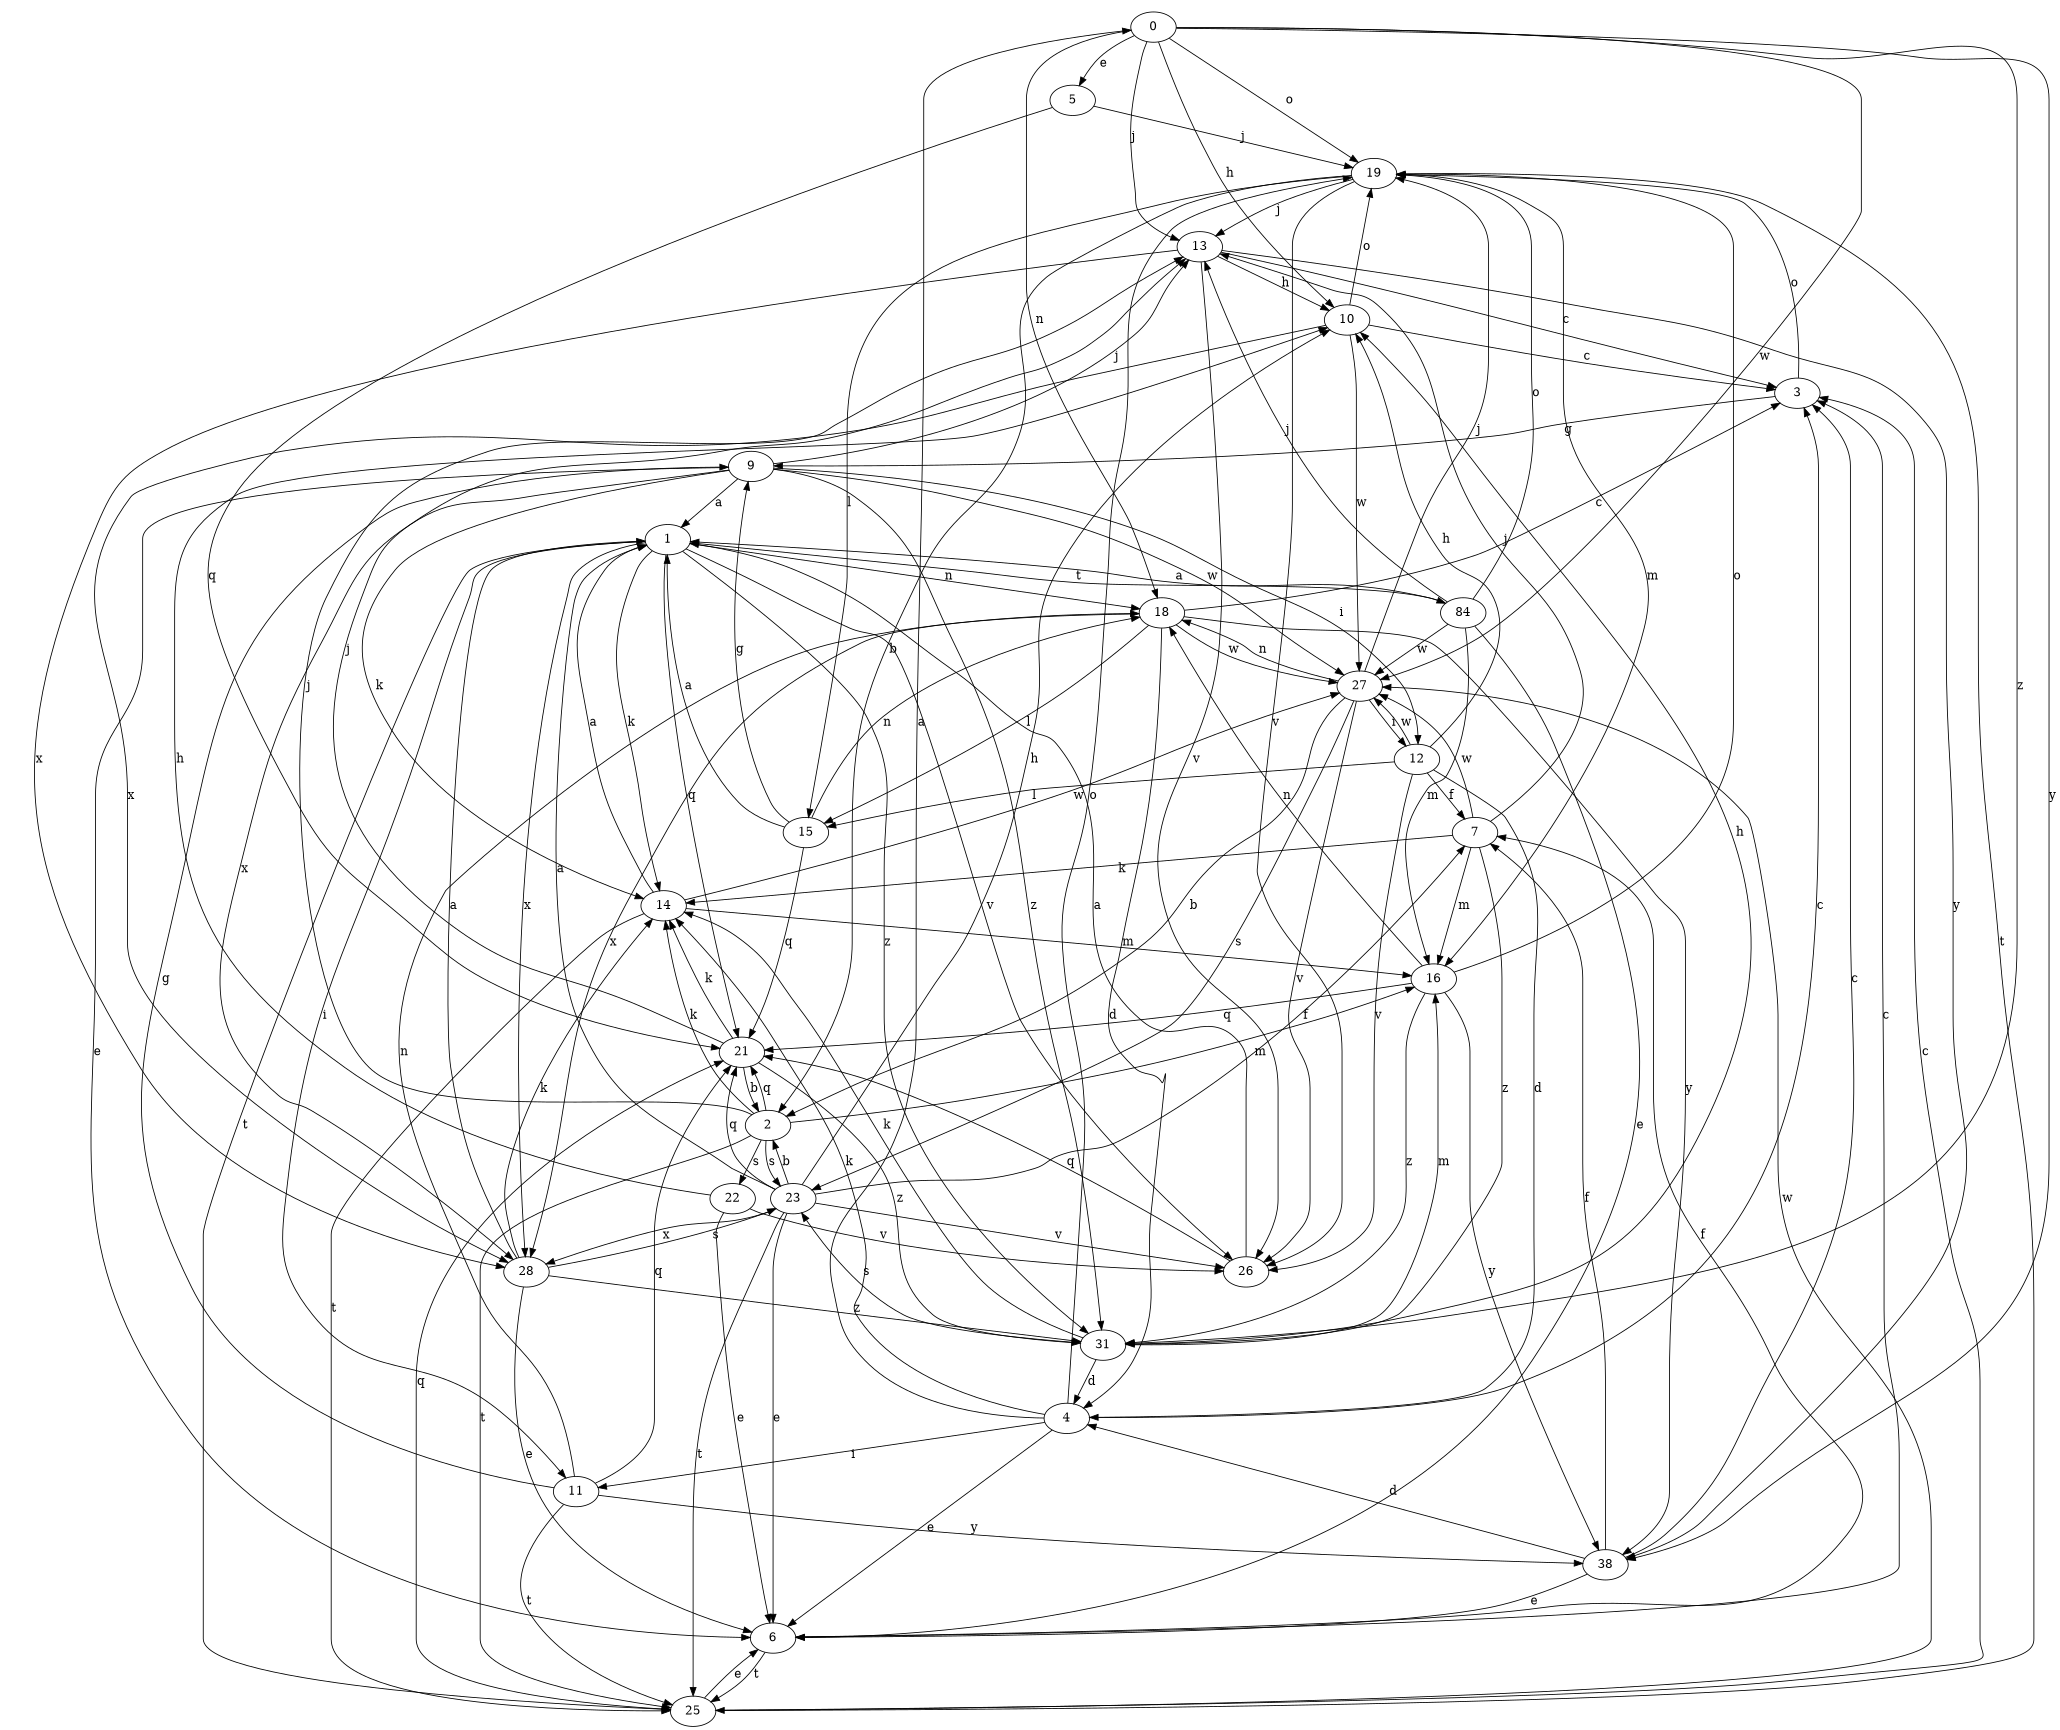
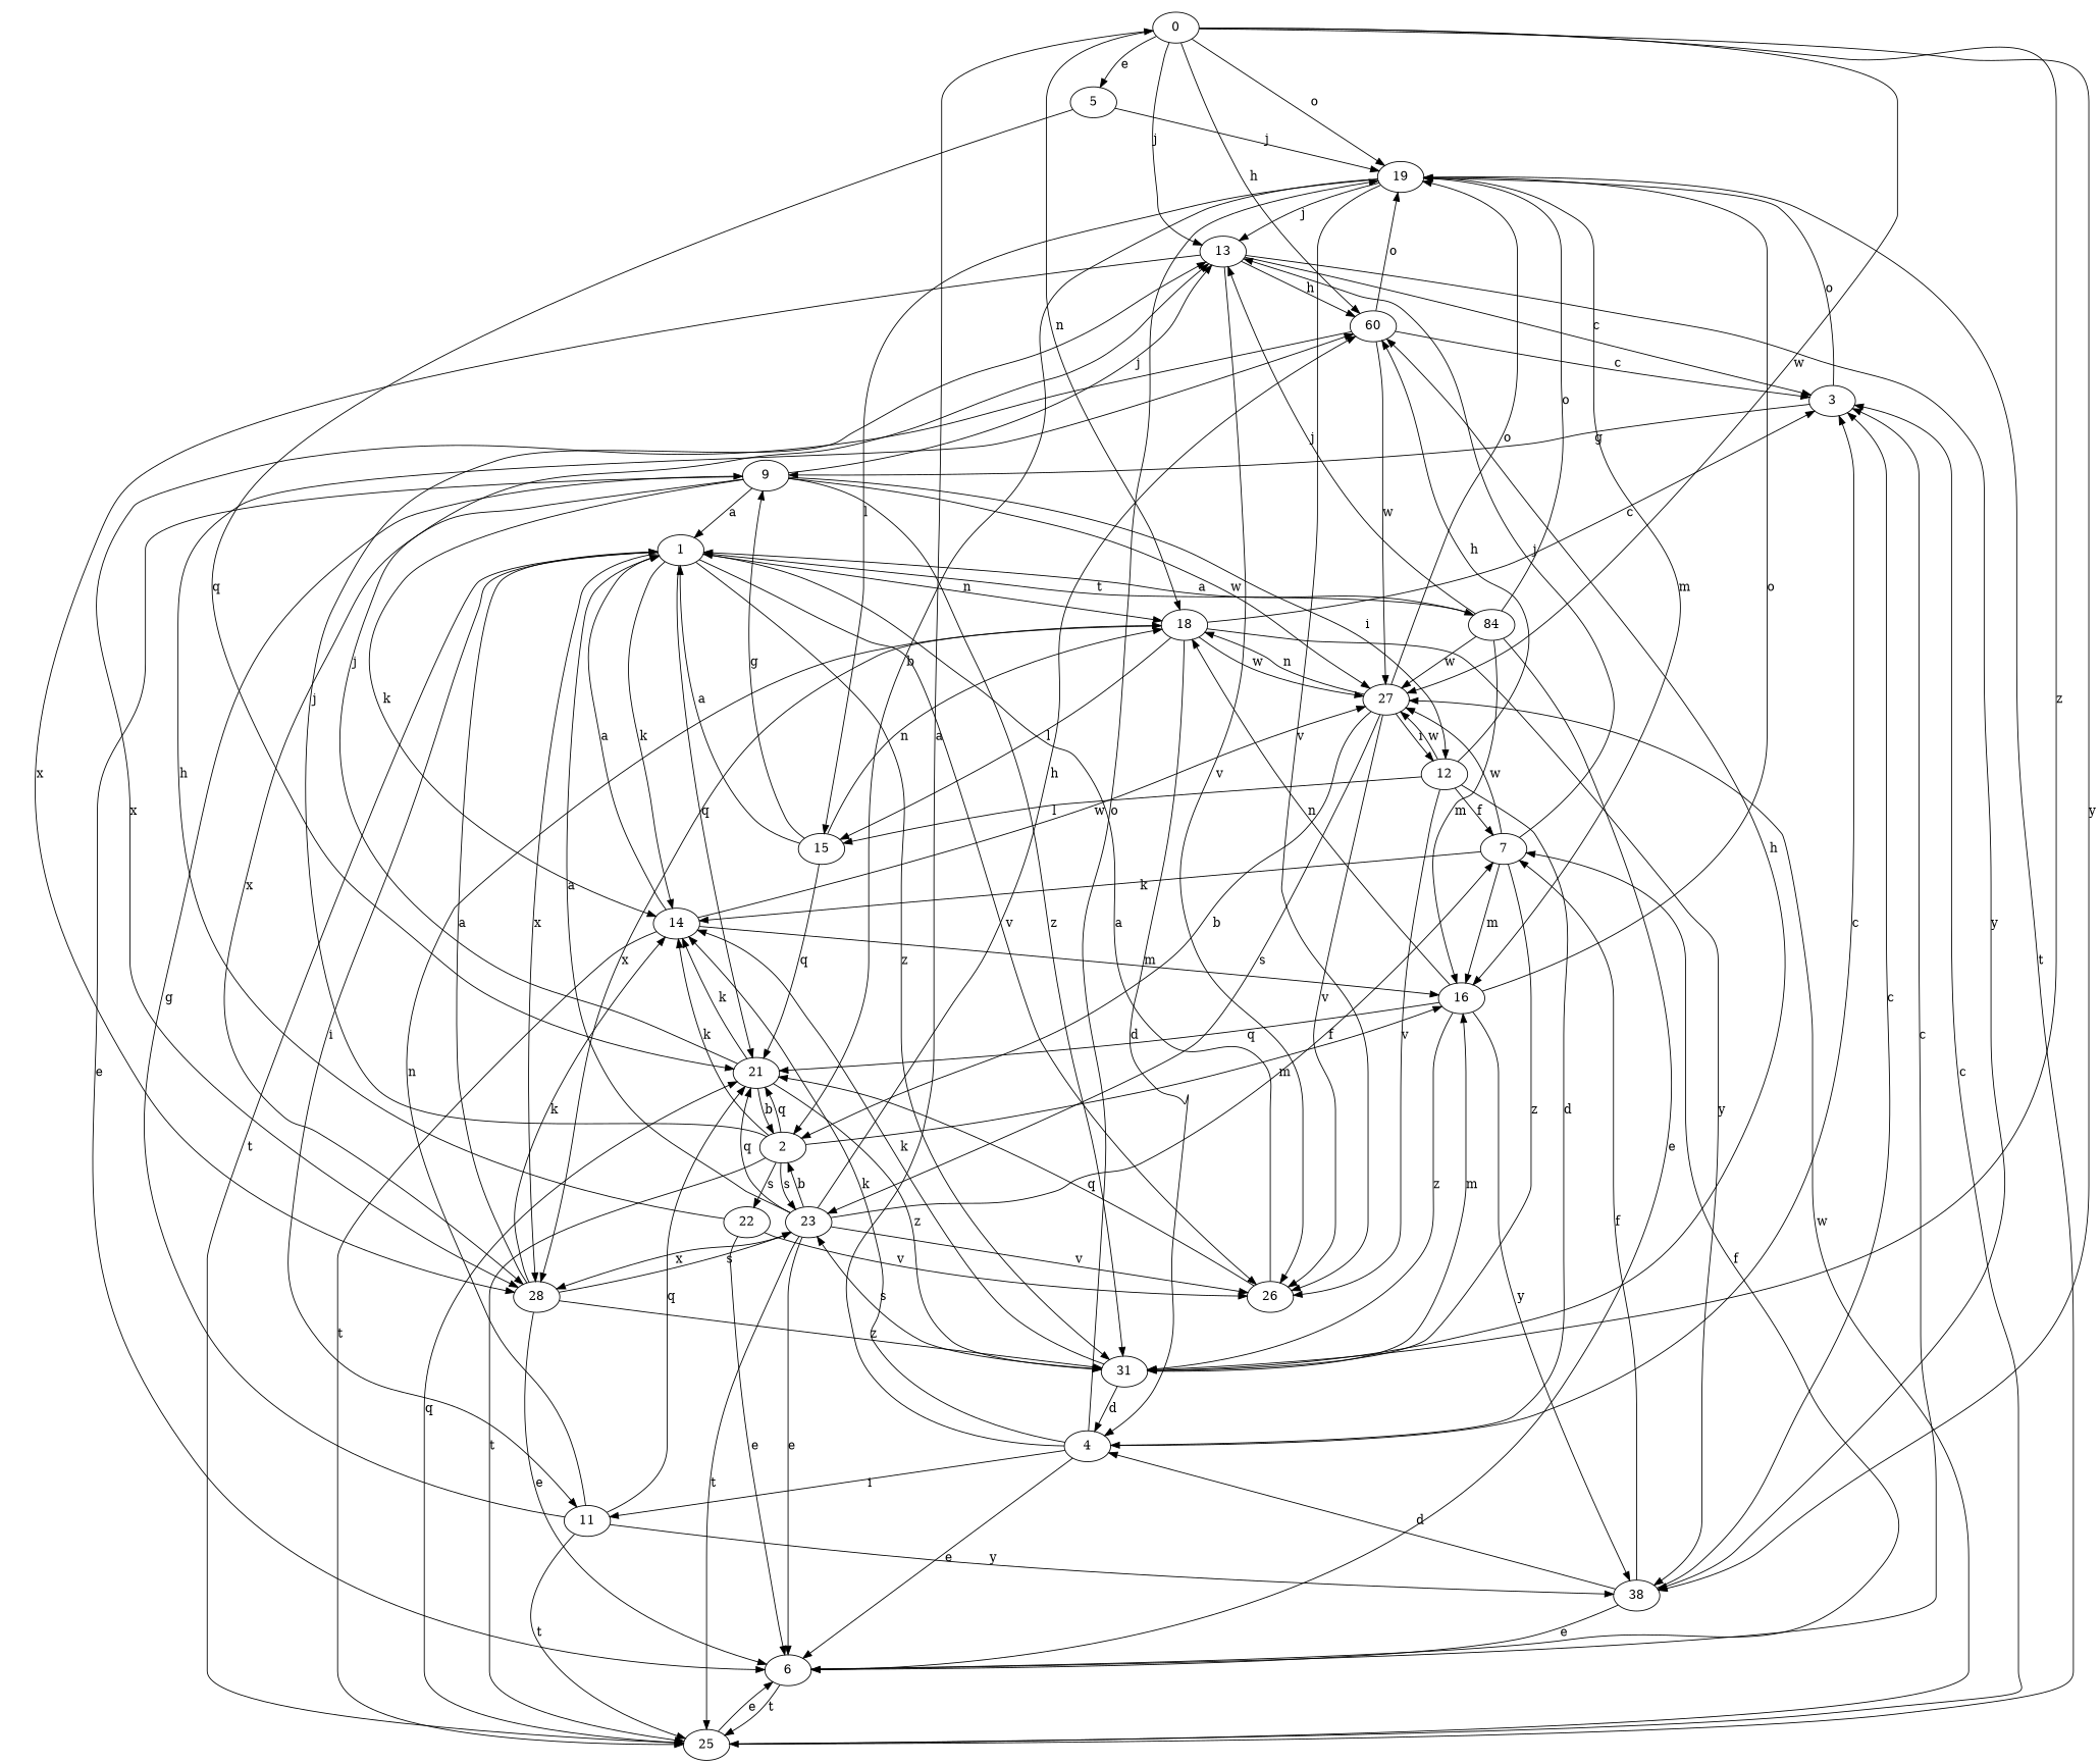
  strict digraph {
    0
    5
-   10
+   10 [label=60]
    13
    18
    19
    27
    n8 [label=38]
    31
    21
    28
    3
    26
    4
    15
    25
    2
    16
    23
    12
    6
    7
    14
    1
    11
    n26 [label=84]
    9
    22
    0 -> 5 [label=e]
    0 -> 10 [label=h]
    0 -> 13 [label=j]
    0 -> 18 [label=n]
    0 -> 19 [label=o]
    0 -> 27 [label=w]
    0 -> n8 [label=y]
    0 -> 31 [label=z]
    5 -> 19 [label=j]
    5 -> 21 [label=q]
    10 -> 19 [label=o]
    10 -> 27 [label=w]
    10 -> 28 [label=x]
    10 -> 3 [label=c]
    13 -> 10 [label=h]
    13 -> n8 [label=y]
    13 -> 28 [label=x]
    13 -> 3 [label=c]
    13 -> 26 [label=v]
    18 -> 27 [label=w]
    18 -> n8 [label=y]
    18 -> 28 [label=x]
    18 -> 3 [label=c]
    18 -> 4 [label=d]
    18 -> 15 [label=l]
    19 -> 13 [label=j]
    19 -> 26 [label=v]
    19 -> 15 [label=l]
    19 -> 25 [label=t]
    19 -> 2 [label=b]
    19 -> 16 [label=m]
    27 -> 18 [label=n]
-   27 -> 19 [label=j]
+   27 -> 19 [label=o]
    27 -> 26 [label=v]
    27 -> 2 [label=b]
    27 -> 23 [label=s]
    27 -> 12 [label=i]
    n8 -> 3 [label=c]
    n8 -> 4 [label=d]
    n8 -> 6 [label=e]
    n8 -> 7 [label=f]
    31 -> 10 [label=h]
    31 -> 4 [label=d]
    31 -> 16 [label=m]
    31 -> 23 [label=s]
    31 -> 14 [label=k]
    21 -> 13 [label=j]
    21 -> 31 [label=z]
    21 -> 2 [label=b]
    21 -> 14 [label=k]
    28 -> 31 [label=z]
    28 -> 23 [label=s]
    28 -> 6 [label=e]
    28 -> 14 [label=k]
    28 -> 1 [label=a]
    3 -> 19 [label=o]
    3 -> 9 [label=g]
    26 -> 21 [label=q]
    26 -> 1 [label=a]
    4 -> 0 [label=a]
    4 -> 19 [label=o]
    4 -> 3 [label=c]
    4 -> 6 [label=e]
    4 -> 14 [label=k]
    4 -> 11 [label=i]
    15 -> 18 [label=n]
    15 -> 21 [label=q]
    15 -> 1 [label=a]
    15 -> 9 [label=g]
    25 -> 27 [label=w]
    25 -> 21 [label=q]
    25 -> 3 [label=c]
    25 -> 6 [label=e]
    2 -> 13 [label=j]
    2 -> 21 [label=q]
    2 -> 25 [label=t]
    2 -> 16 [label=m]
    2 -> 23 [label=s]
    2 -> 14 [label=k]
    2 -> 22 [label=s]
    16 -> 18 [label=n]
    16 -> 19 [label=o]
    16 -> n8 [label=y]
    16 -> 31 [label=z]
    16 -> 21 [label=q]
    23 -> 10 [label=h]
    23 -> 21 [label=q]
    23 -> 28 [label=x]
    23 -> 26 [label=v]
    23 -> 25 [label=t]
    23 -> 2 [label=b]
    23 -> 6 [label=e]
    23 -> 7 [label=f]
    23 -> 1 [label=a]
    12 -> 10 [label=h]
    12 -> 27 [label=w]
    12 -> 26 [label=v]
    12 -> 4 [label=d]
    12 -> 15 [label=l]
    12 -> 7 [label=f]
    6 -> 3 [label=c]
    6 -> 25 [label=t]
    6 -> 7 [label=f]
    7 -> 13 [label=j]
    7 -> 27 [label=w]
    7 -> 31 [label=z]
    7 -> 16 [label=m]
    7 -> 14 [label=k]
    14 -> 27 [label=w]
    14 -> 25 [label=t]
    14 -> 16 [label=m]
    14 -> 1 [label=a]
    1 -> 18 [label=n]
    1 -> 31 [label=z]
    1 -> 21 [label=q]
    1 -> 28 [label=x]
    1 -> 26 [label=v]
    1 -> 25 [label=t]
    1 -> 14 [label=k]
    1 -> 11 [label=i]
    1 -> n26 [label=t]
    11 -> 18 [label=n]
    11 -> n8 [label=y]
    11 -> 21 [label=q]
    11 -> 25 [label=t]
    11 -> 9 [label=g]
    n26 -> 13 [label=j]
    n26 -> 19 [label=o]
    n26 -> 27 [label=w]
    n26 -> 16 [label=m]
    n26 -> 6 [label=e]
    n26 -> 1 [label=a]
    9 -> 13 [label=j]
    9 -> 27 [label=w]
    9 -> 31 [label=z]
    9 -> 28 [label=x]
    9 -> 12 [label=i]
    9 -> 6 [label=e]
    9 -> 14 [label=k]
    9 -> 1 [label=a]
    22 -> 10 [label=h]
    22 -> 26 [label=v]
    22 -> 6 [label=e]
  }
